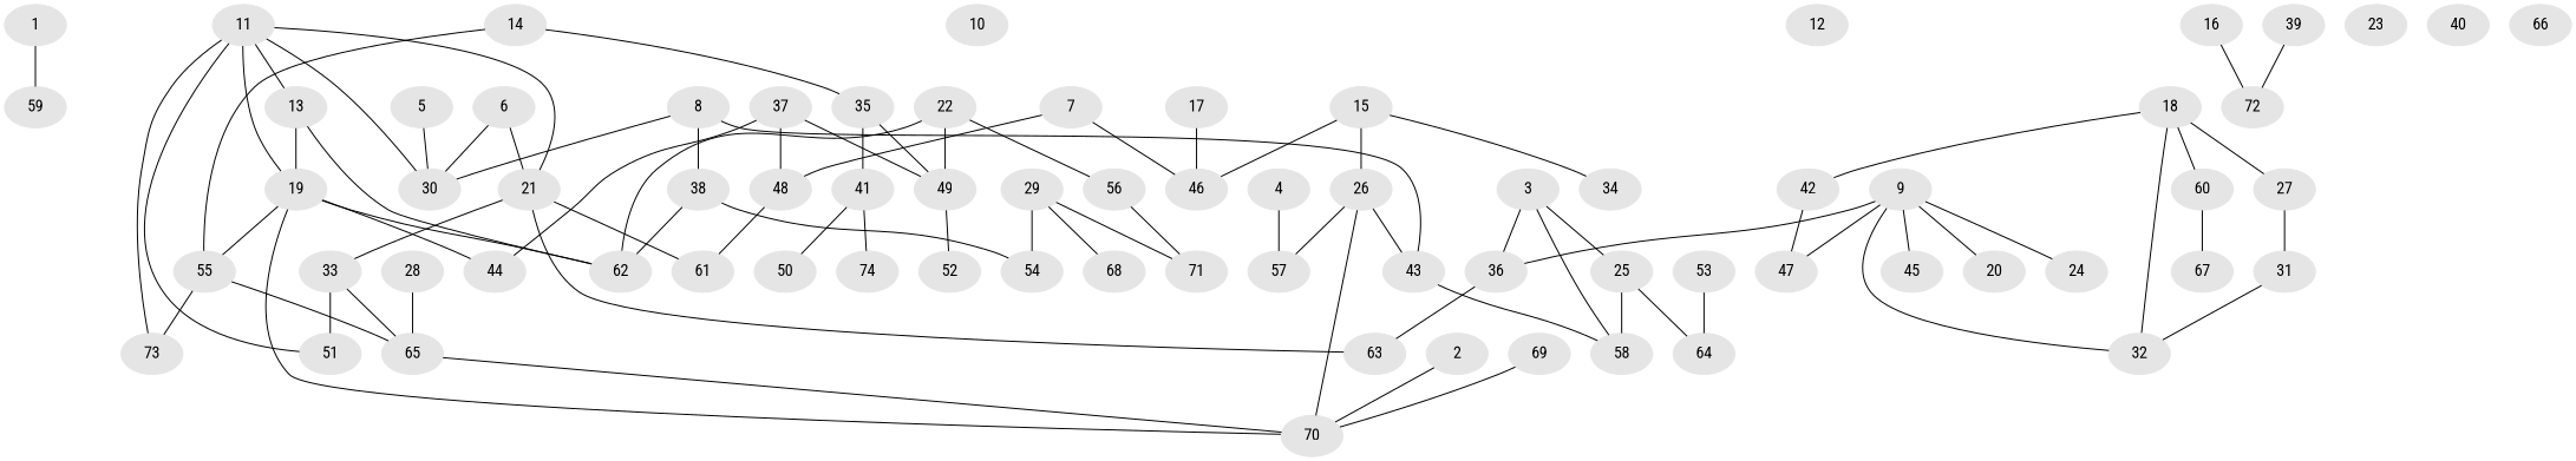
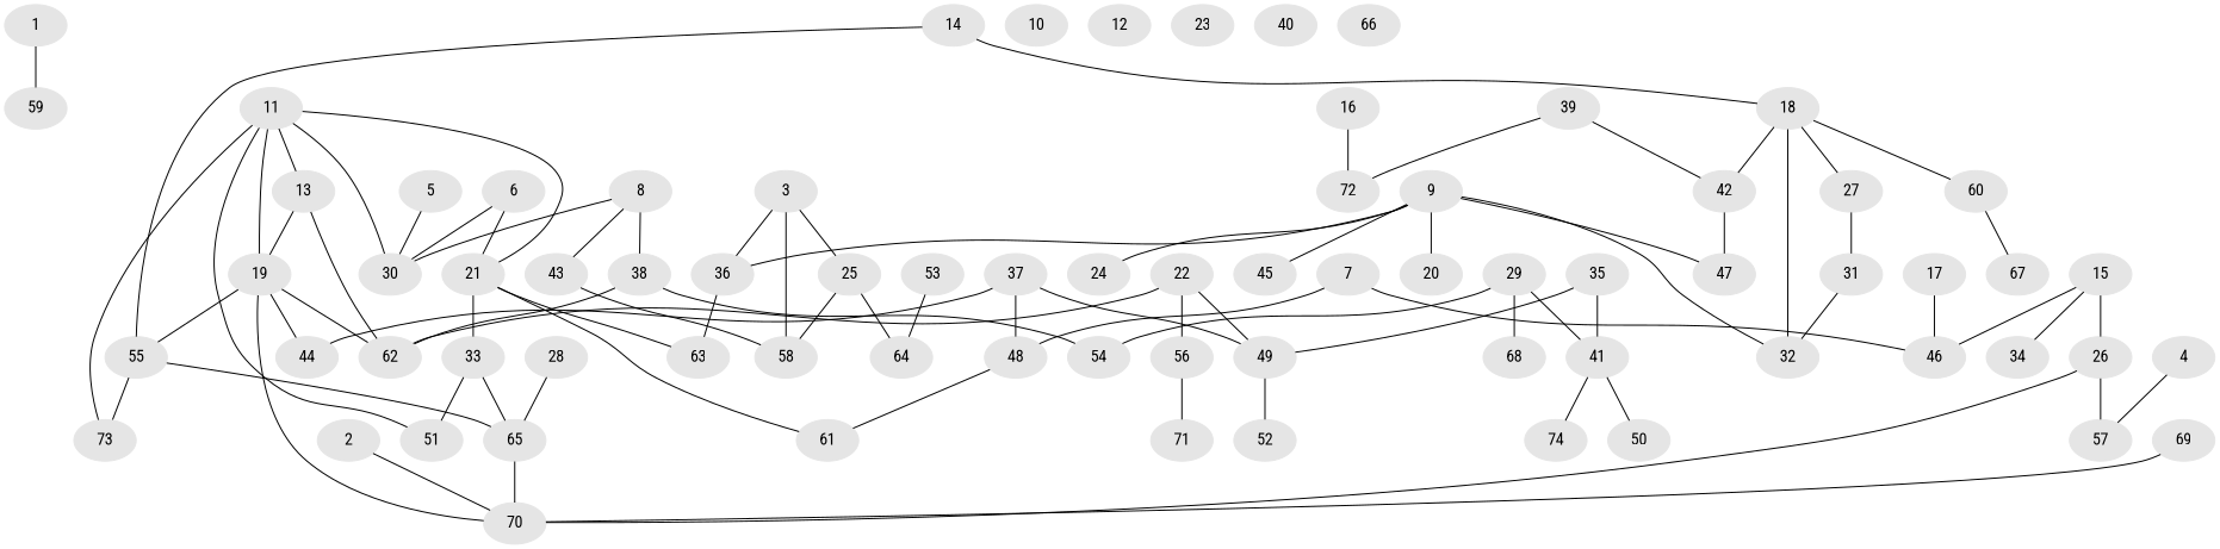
  graph {
    fontname="Roboto Condensed"
    node [color=gray90 fontname="Roboto Condensed" style=filled]
    edge [fontname="Roboto Condensed"]
    1
    59
    2
    70
    3
    25
    36
    58
    64
    63
    4
    57
    28
    65
    5
    30
    6
    21
    33
    61
    7
    46
    48
    8
    38
    43
    62
    54
    9
    20
    24
    32
    45
    47
    10
    11
    13
    19
    51
    73
    55
    44
    12
    14
    18
    27
    42
    60
    15
    26
    34
    16
    72
    17
    31
    67
    22
    49
    56
    52
    71
    23
    29
    68
    35
    41
    50
    74
    37
    39
    40
    53
    66
    69
    1 -- 59
    2 -- 70
    3 -- 25
    3 -- 36
    3 -- 58
    25 -- 58
    25 -- 64
    36 -- 63
    4 -- 57
    28 -- 65
    65 -- 70
    5 -- 30
    6 -- 30
    6 -- 21
    21 -- 63
    21 -- 33
    21 -- 61
    33 -- 65
    33 -- 51
    7 -- 46
    7 -- 48
    48 -- 61
    8 -- 30
    8 -- 38
    8 -- 43
    38 -- 62
    38 -- 54
    43 -- 58
    9 -- 36
    9 -- 20
    9 -- 24
    9 -- 32
    9 -- 45
    9 -- 47
    11 -- 30
    11 -- 21
    11 -- 13
    11 -- 19
    11 -- 51
    11 -- 73
    13 -- 62
    13 -- 19
    19 -- 70
    19 -- 62
    19 -- 55
    19 -- 44
    55 -- 65
    55 -- 73
    14 -- 55
-   14 -- 35
+   14 -- 18
    18 -- 32
    18 -- 27
    18 -- 42
    18 -- 60
    27 -- 31
    42 -- 47
    60 -- 67
    15 -- 46
    15 -- 26
    15 -- 34
    26 -- 70
    26 -- 57
-   26 -- 43
    16 -- 72
    17 -- 46
    31 -- 32
    22 -- 62
    22 -- 49
    22 -- 56
    49 -- 52
    56 -- 71
    29 -- 54
-   29 -- 71
+   29 -- 41
    29 -- 68
    35 -- 49
    35 -- 41
    41 -- 50
    41 -- 74
    37 -- 48
    37 -- 44
    37 -- 49
+   39 -- 42
    39 -- 72
    53 -- 64
    69 -- 70
  }
